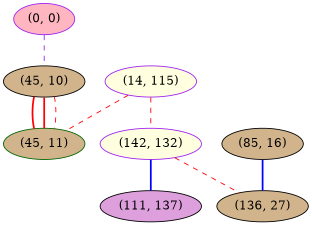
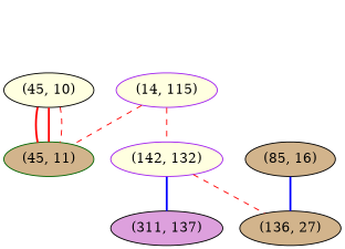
  graph {
    node [color=black fillcolor=lightyellow style=filled]
    edge [color=red style=dashed weight=1]
-   "(0, 0)" [color=purple fillcolor=lightpink]
-   "(45, 10)" [fillcolor=tan]
+   "(45, 10)"
    "(45, 11)" [color=darkgreen fillcolor=tan]
    "(14, 115)" [color=purple]
    "(142, 132)" [color=purple]
-   "(111, 137)" [fillcolor=plum]
+   "(111, 137)" [fillcolor=plum label="(311, 137)"]
    "(136, 27)" [fillcolor=tan]
    "(85, 16)" [fillcolor=tan]
-   "(0, 0)" -- "(45, 10)" [color=purple weight=4]
    "(45, 10)" -- "(45, 11)" [style=bold]
    "(45, 10)" -- "(45, 11)" [style=bold]
    "(45, 10)" -- "(45, 11)"
    "(14, 115)" -- "(45, 11)"
    "(14, 115)" -- "(142, 132)" [weight=3]
    "(142, 132)" -- "(111, 137)" [color=blue style=bold weight=3]
    "(142, 132)" -- "(136, 27)"
    "(85, 16)" -- "(136, 27)" [color=blue style=bold weight=3]
  }
